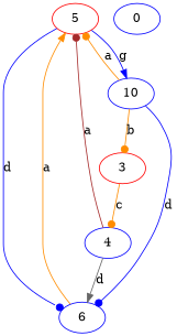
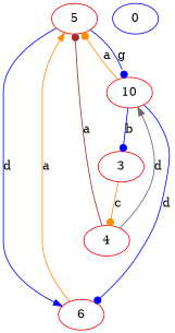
  strict digraph {
    node [color=red]
    edge [arrowhead=dot color=blue]
    n1 [label=5]
-   6 [color=blue]
-   10 [color=blue]
+   6
+   10
    3
-   4 [color=blue]
+   4
    0 [color=blue]
-   n1 -> 6 [label=d]
-   n1 -> 10 [arrowhead=normal label=g]
+   n1 -> 6 [arrowhead=normal label=d]
+   n1 -> 10 [label=g]
    6 -> n1 [arrowhead=normal color=darkorange label=a]
    10 -> n1 [color=darkorange label=a]
    10 -> 6 [label=d]
-   10 -> 3 [color=darkorange label=b]
+   10 -> 3 [label=b]
    3 -> 4 [color=darkorange label=c]
    4 -> n1 [color=brown label=a]
-   4 -> 6 [arrowhead=normal color=gray40 label=d]
+   4 -> 10 [arrowhead=normal color=gray40 label=d]
  }
